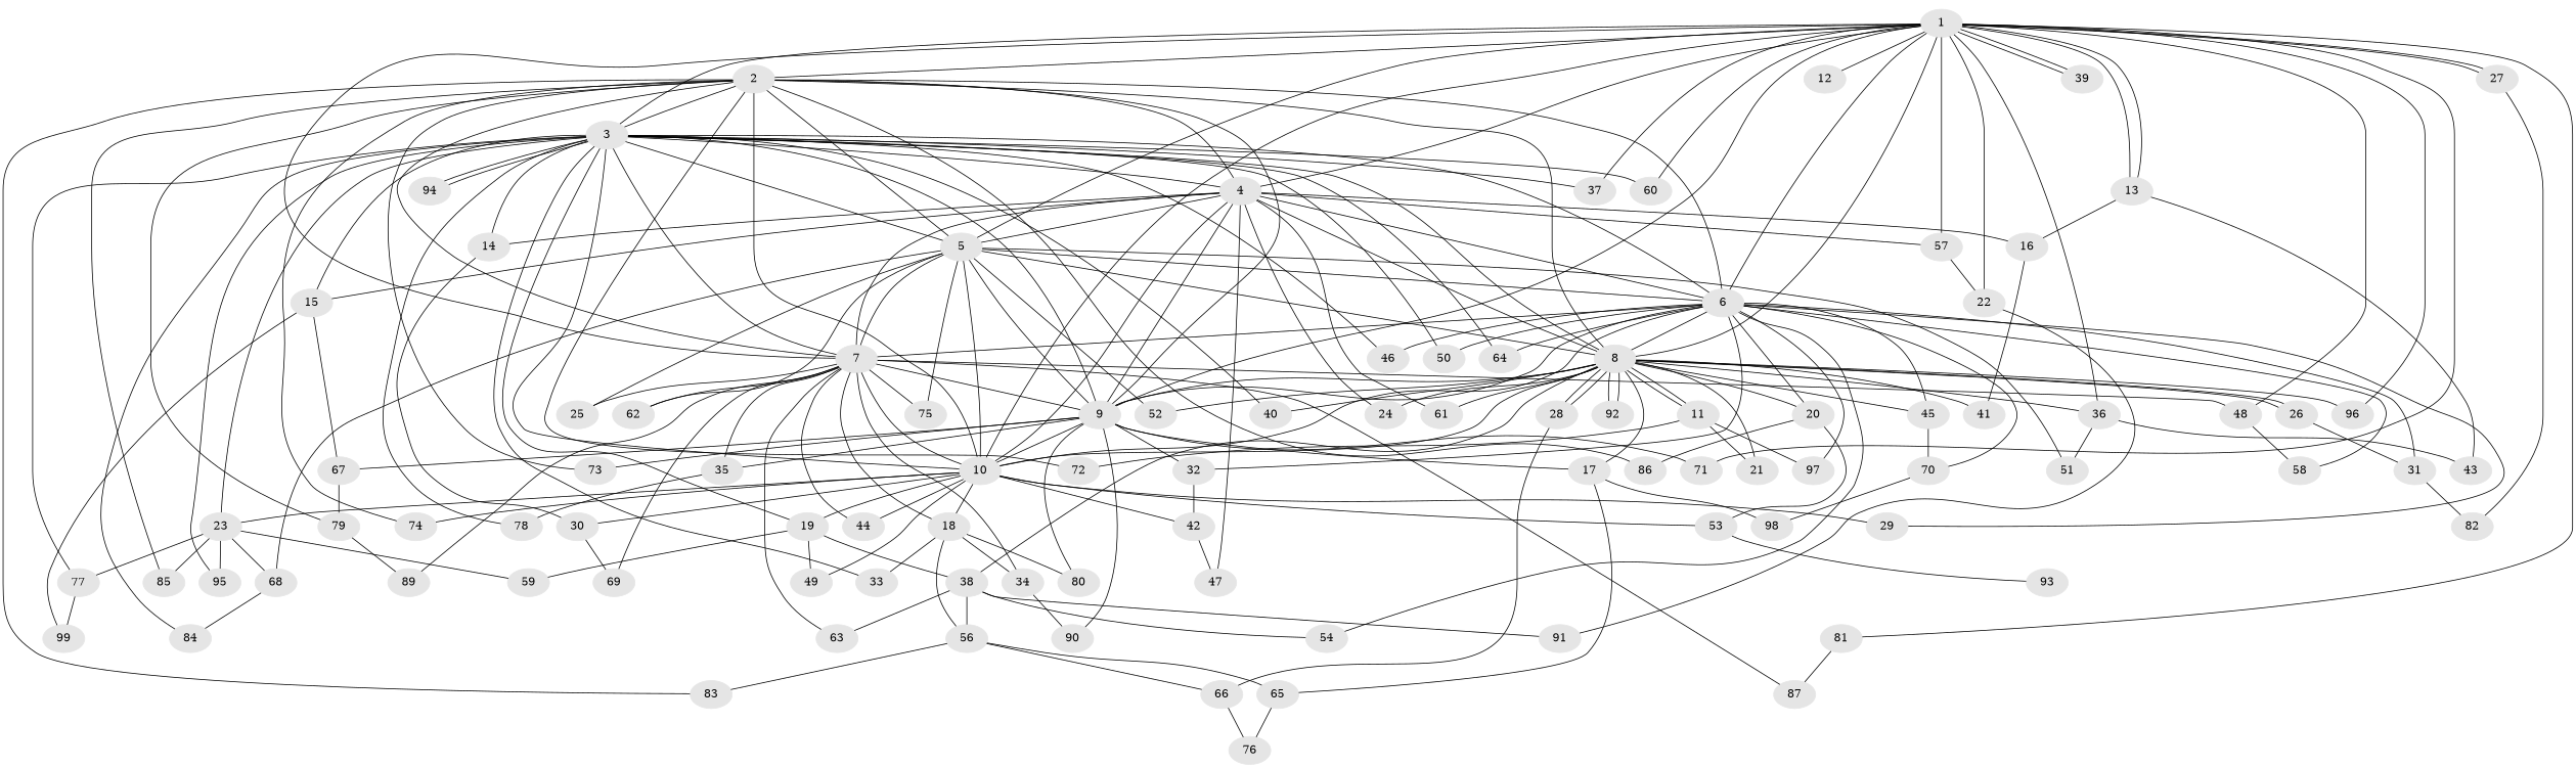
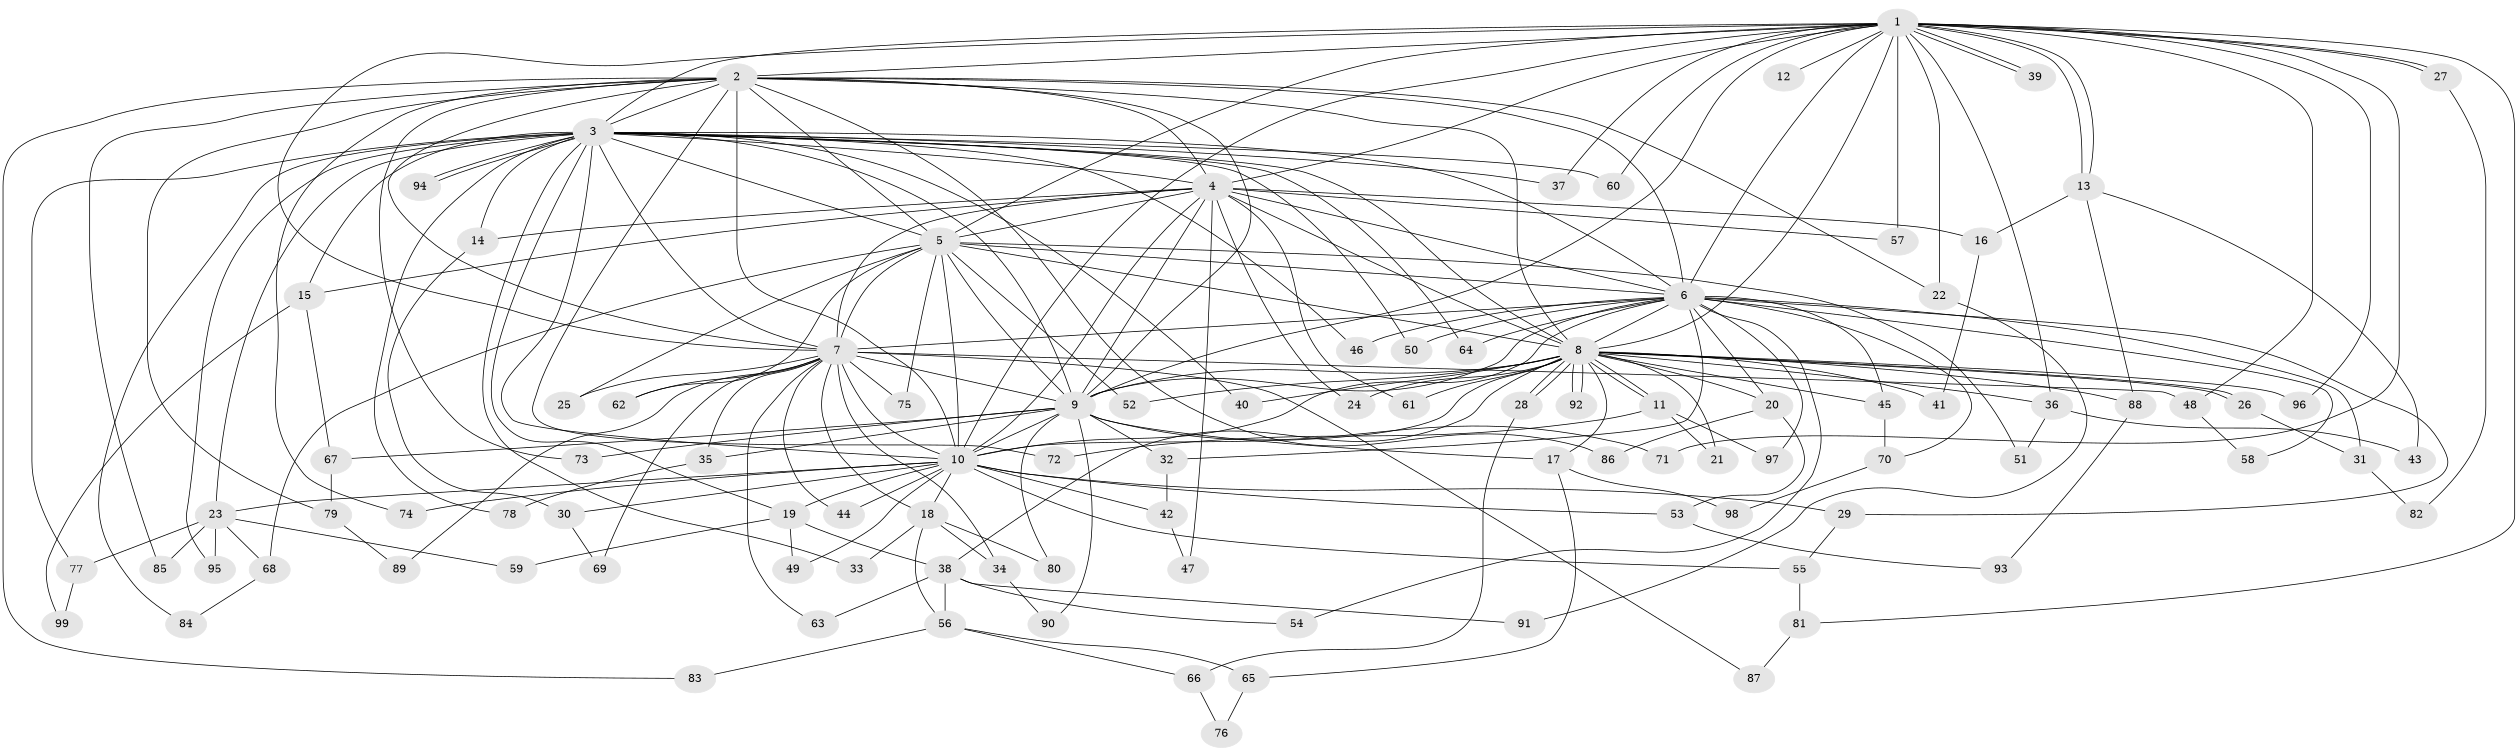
  graph {
    node [color=gray90 style=filled]
    1
    2
    3
    4
    5
    6
    7
    8
    9
    10
    12
    13
    22
    27
    36
    37
    39
    48
    57
    60
    71
    81
    96
    72
    73
    74
    79
    83
    85
    86
    14
    15
    19
    23
    33
    40
    46
    50
    64
    77
    78
    84
    94
    95
    16
    24
    47
    61
    25
    51
    52
    62
    68
    75
    20
    29
    31
    32
    45
    54
    58
    70
    97
    18
    34
    35
    44
    63
    69
    87
    89
    41
    11
    17
    21
    26
    28
    38
+   88
    92
    67
    80
    90
    30
    42
    49
    53
+   55
    43
    91
    82
    99
    59
    98
    56
    65
    66
    93
    76
    1 -- 2
    1 -- 3
    1 -- 4
    1 -- 5
    1 -- 6
    1 -- 7
    1 -- 8
    1 -- 9
    1 -- 10
    1 -- 12
    1 -- 13
    1 -- 13
    1 -- 22
    1 -- 27
    1 -- 27
    1 -- 36
    1 -- 37
    1 -- 39
    1 -- 39
    1 -- 48
    1 -- 57
    1 -- 60
    1 -- 71
    1 -- 81
    1 -- 96
    2 -- 3
    2 -- 4
    2 -- 5
    2 -- 6
    2 -- 7
    2 -- 8
    2 -- 9
    2 -- 10
-   57 -- 22
+   2 -- 22
    2 -- 72
    2 -- 73
    2 -- 74
    2 -- 79
    2 -- 83
    2 -- 85
    2 -- 86
    3 -- 4
    3 -- 5
    3 -- 6
    3 -- 7
    3 -- 8
    3 -- 9
    3 -- 10
    3 -- 37
    3 -- 60
    3 -- 14
    3 -- 15
    3 -- 19
    3 -- 23
    3 -- 33
    3 -- 40
    3 -- 46
    3 -- 50
    3 -- 64
    3 -- 77
    3 -- 78
    3 -- 84
    3 -- 94
    3 -- 94
    3 -- 95
    4 -- 5
    4 -- 6
    4 -- 7
    4 -- 8
    4 -- 9
    4 -- 10
    4 -- 57
    4 -- 14
    4 -- 15
    4 -- 16
    4 -- 24
    4 -- 47
    4 -- 61
    5 -- 6
    5 -- 7
    5 -- 8
    5 -- 9
    5 -- 10
    5 -- 25
    5 -- 51
    5 -- 52
    5 -- 62
    5 -- 68
    5 -- 75
    6 -- 7
    6 -- 8
    6 -- 9
    6 -- 10
    6 -- 46
    6 -- 50
    6 -- 64
    6 -- 20
    6 -- 29
    6 -- 31
    6 -- 32
    6 -- 45
    6 -- 54
    6 -- 58
    6 -- 70
    6 -- 97
    7 -- 9
    7 -- 10
    7 -- 48
    7 -- 25
    7 -- 62
    7 -- 75
    7 -- 18
    7 -- 34
    7 -- 35
    7 -- 44
    7 -- 63
    7 -- 69
    7 -- 87
    7 -- 89
    8 -- 9
    8 -- 10
    8 -- 36
    8 -- 96
    8 -- 40
    8 -- 24
    8 -- 61
    8 -- 52
    8 -- 20
    8 -- 45
    8 -- 41
    8 -- 11
    8 -- 11
    8 -- 17
    8 -- 21
    8 -- 26
    8 -- 26
    8 -- 28
    8 -- 28
    8 -- 38
+   8 -- 88
    8 -- 92
    8 -- 92
    9 -- 10
    9 -- 71
    9 -- 73
    9 -- 32
    9 -- 35
    9 -- 17
    9 -- 67
    9 -- 80
    9 -- 90
    10 -- 74
    10 -- 19
    10 -- 23
    10 -- 29
    10 -- 18
    10 -- 44
    10 -- 30
    10 -- 42
    10 -- 49
    10 -- 53
+   10 -- 55
    13 -- 16
+   13 -- 88
    13 -- 43
    22 -- 91
    27 -- 82
    36 -- 51
    36 -- 43
    48 -- 58
    81 -- 87
    79 -- 89
    14 -- 30
    15 -- 67
    15 -- 99
    19 -- 38
    19 -- 49
    19 -- 59
    23 -- 85
    23 -- 77
    23 -- 95
    23 -- 68
    23 -- 59
    77 -- 99
    16 -- 41
    68 -- 84
    20 -- 86
    20 -- 53
+   29 -- 55
    31 -- 82
    32 -- 42
    45 -- 70
    70 -- 98
    18 -- 33
    18 -- 34
    18 -- 80
    18 -- 56
    34 -- 90
    35 -- 78
    11 -- 72
    11 -- 97
    11 -- 21
    17 -- 98
    17 -- 65
    26 -- 31
    28 -- 66
    38 -- 54
    38 -- 63
    38 -- 91
    38 -- 56
+   88 -- 93
    67 -- 79
    30 -- 69
    42 -- 47
    53 -- 93
+   55 -- 81
    56 -- 83
    56 -- 65
    56 -- 66
    65 -- 76
    66 -- 76
  }
